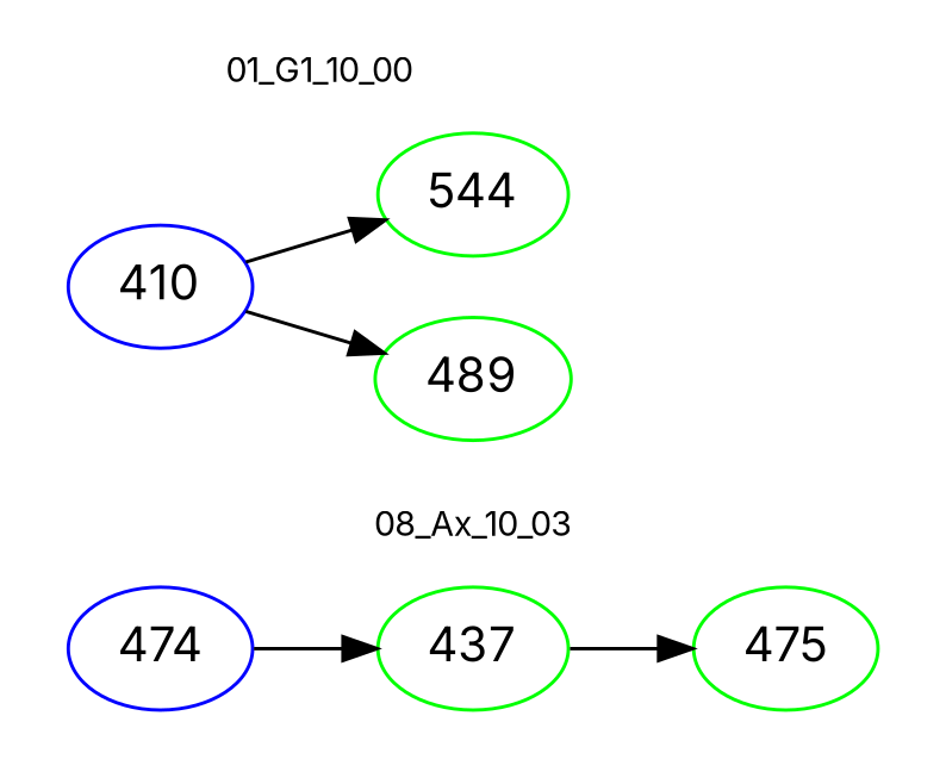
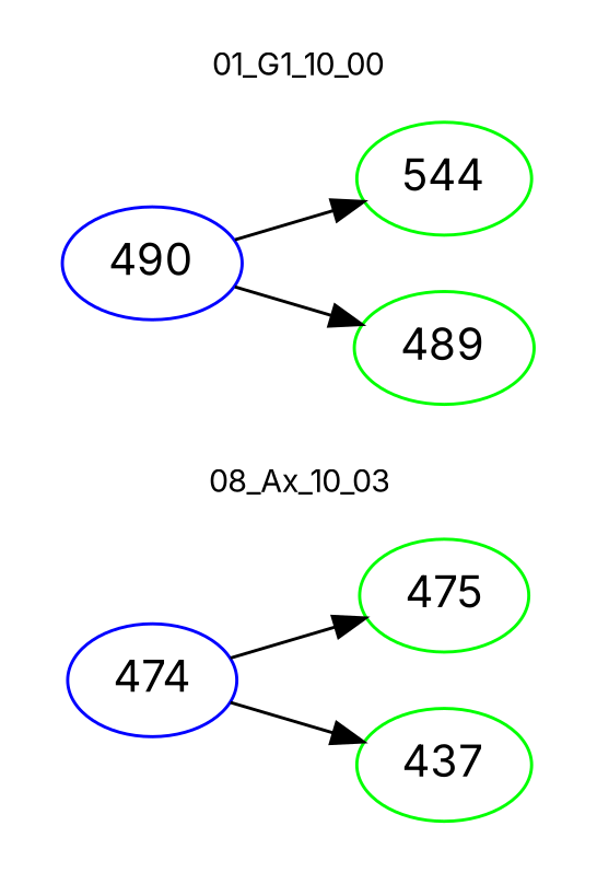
  digraph {
    fontname=Inter
    rankdir=LR
    node [color=green fontname=Inter]
    edge [color=black fontname=Inter]
    n1 [color=blue label=474]
    n2 [label=437]
    n3 [label=475]
-   n4 [color=blue label=410]
+   n4 [color=blue label=490]
    n5 [label=489]
    n6 [label=544]
    subgraph cluster_1 {
      color=white
      fontsize=10
      label="08_Ax_10_03"
      n1
      n2
      n3
    }
    subgraph cluster_2 {
      color=white
      fontsize=10
      label="01_G1_10_00"
      n4
      n5
      n6
    }
    n1 -> n2
-   n2 -> n3
+   n1 -> n3
    n4 -> n5
    n4 -> n6
  }
